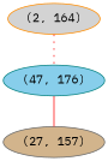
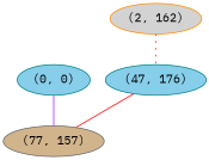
  graph {
    fontname="IBM Plex Mono"
    node [color=teal fillcolor=skyblue fontname="IBM Plex Mono" style=filled]
    edge [color=red fontname="IBM Plex Mono" style=solid weight=1]
-   "(27, 157)" [color=gray40 fillcolor=tan]
+   "(27, 157)" [color=gray40 fillcolor=tan label="(77, 157)"]
+   "(0, 0)"
    "(47, 176)"
-   "(2, 164)" [color=darkorange fillcolor=lightgrey]
+   "(2, 164)" [color=darkorange fillcolor=lightgrey label="(2, 162)"]
+   "(0, 0)" -- "(27, 157)" [color=purple weight=4]
    "(47, 176)" -- "(27, 157)"
    "(2, 164)" -- "(47, 176)" [style=dotted]
  }
